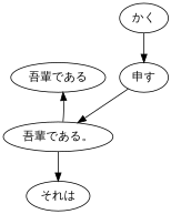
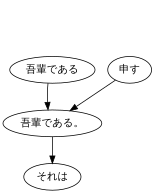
  digraph {
    n1 [label="吾輩である"]
    n2 [label="吾輩である。"]
    n3 [label="それは"]
-   n4 [label="かく"]
    n5 [label="申す"]
-   n2 -> n1
+   n1 -> n2
    n2 -> n3
-   n4 -> n5
    n5 -> n2
  }
